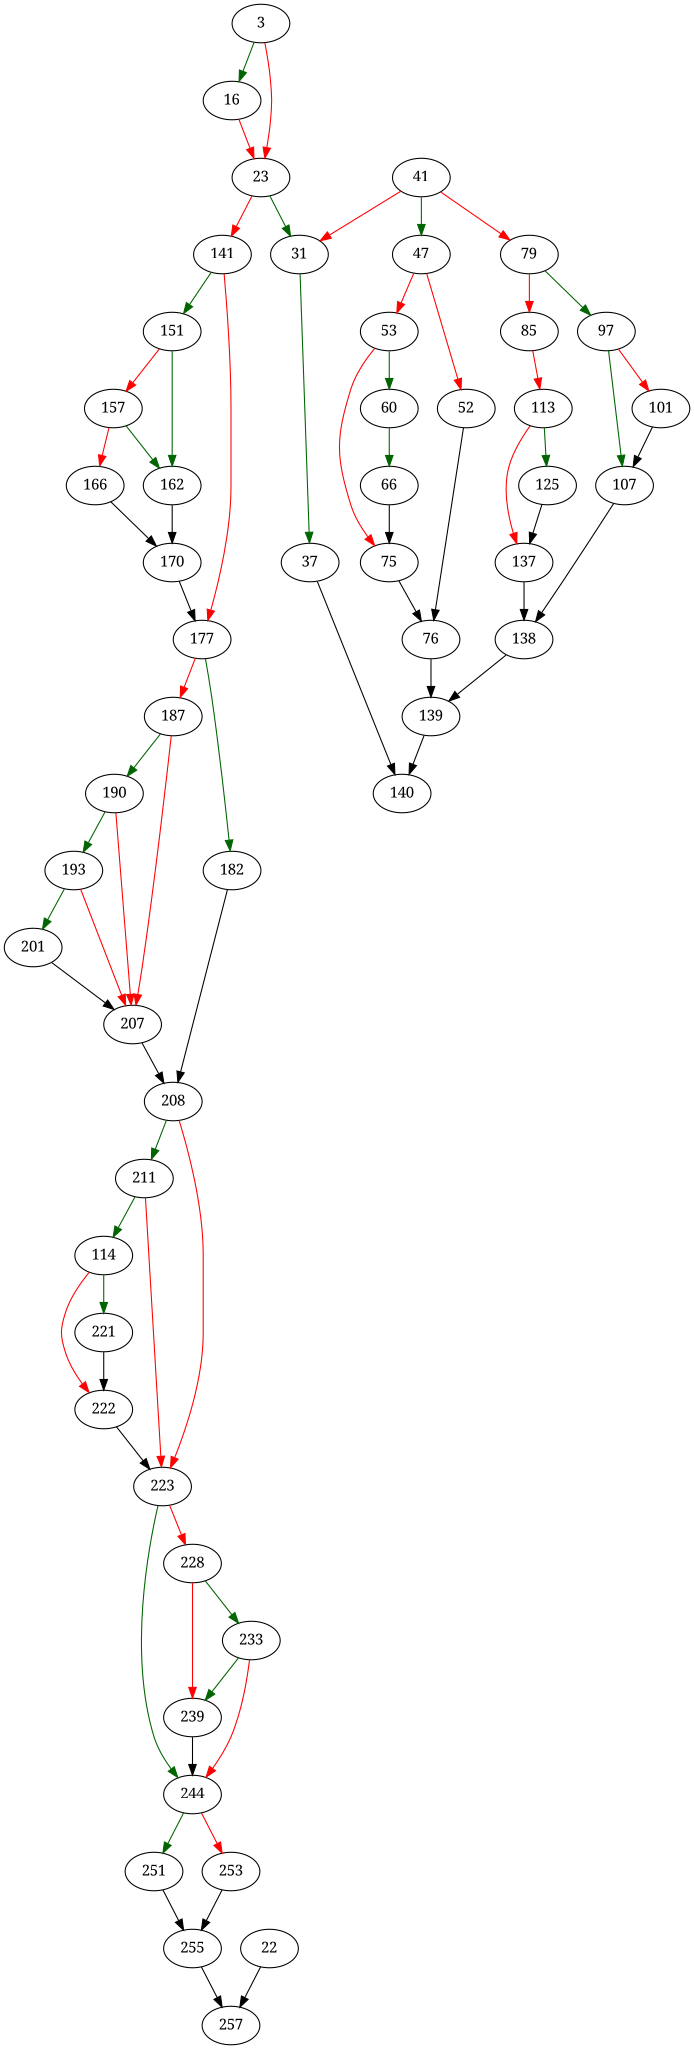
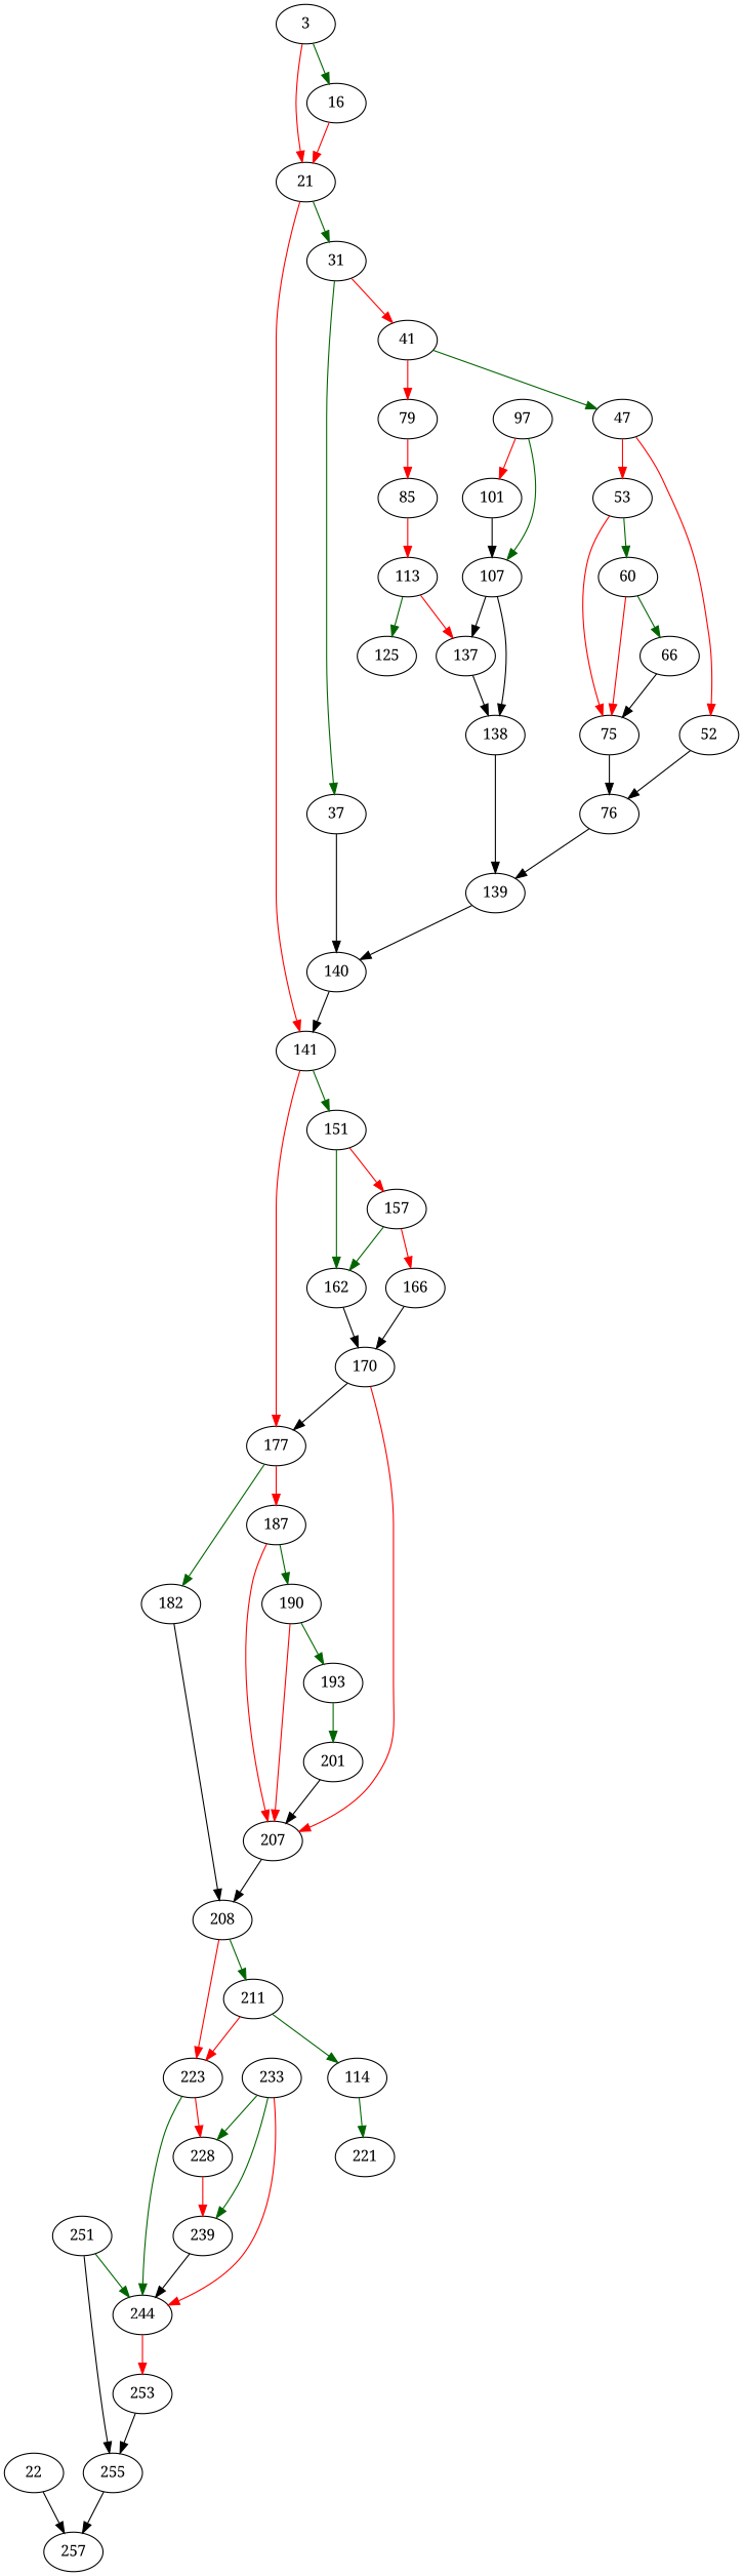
  strict digraph {
    fontname="Noto Serif"
    node [fontname="Noto Serif"]
    edge [color=red cond=false fontname="Noto Serif"]
    3 [entry=true]
    16
-   23
+   23 [label=21]
    31
    141
    22
    257
    37
    41
    151
    177
    140
    47
    79
    162
    157
    182
    187
    52
    53
    97
    85
    76
    60
    75
    107
    101
    113
    139
    66
    138
    125
    137
    170
    166
    208
    190
    207
    211
    223
    193
    n42 [label=114]
    244
    228
    201
    221
-   222
    251
    253
    233
    239
    255
    3 -> 16 [color=darkgreen cond=true]
    3 -> 23
    16 -> 23
    23 -> 31 [color=darkgreen cond=true]
    23 -> 141
    31 -> 37 [color=darkgreen cond=true]
-   41 -> 31
+   31 -> 41
    141 -> 151 [color=darkgreen cond=true]
    141 -> 177
    22 -> 257 [color="" cond=""]
    37 -> 140 [color="" cond=""]
    41 -> 47 [color=darkgreen cond=true]
    41 -> 79
    151 -> 162 [color=darkgreen cond=true]
    151 -> 157
    177 -> 182 [color=darkgreen cond=true]
    177 -> 187
+   140 -> 141 [color="" cond=""]
    47 -> 52 [cond=true]
    47 -> 53
-   79 -> 97 [color=darkgreen cond=true]
    79 -> 85
    162 -> 170 [color="" cond=""]
    157 -> 162 [color=darkgreen cond=true]
    157 -> 166
    182 -> 208 [color="" cond=""]
    187 -> 190 [color=darkgreen cond=true]
    187 -> 207
    52 -> 76 [color="" cond=""]
    53 -> 60 [color=darkgreen cond=true]
    53 -> 75
    97 -> 107 [color=darkgreen cond=true]
    97 -> 101
    85 -> 113
    76 -> 139 [color="" cond=""]
+   60 -> 75
    60 -> 66 [color=darkgreen cond=true]
    75 -> 76 [color="" cond=""]
    107 -> 138 [color="" cond=""]
    101 -> 107 [color="" cond=""]
    113 -> 125 [color=darkgreen cond=true]
    113 -> 137
    139 -> 140 [color="" cond=""]
    66 -> 75 [color="" cond=""]
    138 -> 139 [color="" cond=""]
-   125 -> 137 [color="" cond=""]
+   107 -> 137 [color="" cond=""]
    137 -> 138 [color="" cond=""]
    170 -> 177 [color="" cond=""]
    166 -> 170 [color="" cond=""]
    208 -> 211 [color=darkgreen cond=true]
    208 -> 223
    190 -> 207
    190 -> 193 [color=darkgreen cond=true]
    207 -> 208 [color="" cond=""]
    211 -> 223
    211 -> n42 [color=darkgreen cond=true]
    223 -> 244 [color=darkgreen cond=true]
    223 -> 228
-   193 -> 207
+   170 -> 207
    193 -> 201 [color=darkgreen cond=true]
    n42 -> 221 [color=darkgreen cond=true]
-   n42 -> 222
-   244 -> 251 [color=darkgreen cond=true]
+   251 -> 244 [color=darkgreen cond=true]
    244 -> 253
-   228 -> 233 [color=darkgreen cond=true]
+   233 -> 228 [color=darkgreen cond=true]
    228 -> 239
    201 -> 207 [color="" cond=""]
-   221 -> 222 [color="" cond=""]
-   222 -> 223 [color="" cond=""]
    251 -> 255 [color="" cond=""]
    253 -> 255 [color="" cond=""]
    233 -> 244
    233 -> 239 [color=darkgreen cond=true]
    239 -> 244 [color="" cond=""]
    255 -> 257 [color="" cond=""]
  }
